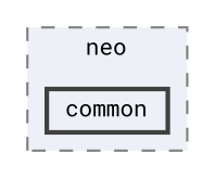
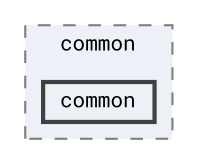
  digraph {
    compound=true
    fontname="Roboto Mono"
    n1 [color=grey25 fillcolor="#edf0f7" fontname="Roboto Mono" fontsize=10 height=0.2 label=common shape=box style="filled,bold" width=0.4]
    subgraph cluster_1 {
      bgcolor="#edf0f7"
      fontsize=10
-     label=neo
+     label=common
      pencolor=grey50
      style="filled,dashed"
      n1
    }
  }
